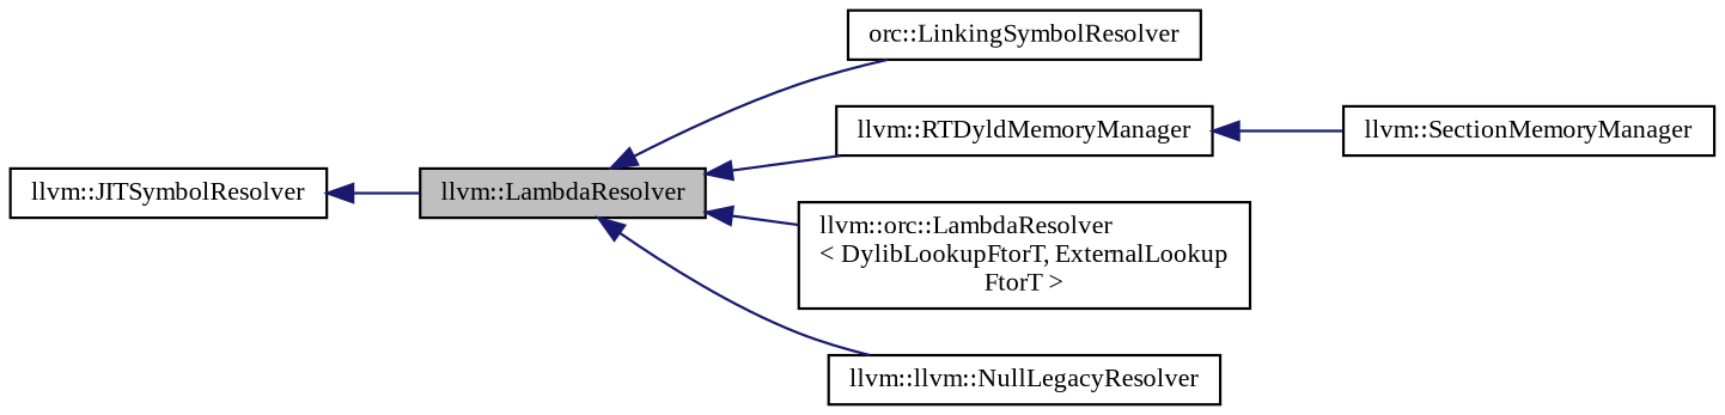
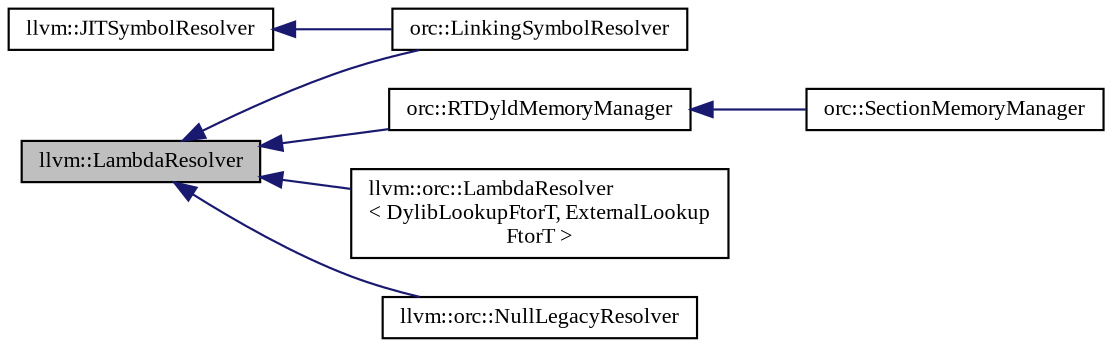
  digraph {
    fontname="Liberation Serif"
    rankdir=LR
    node [color=black fontname="Liberation Serif" fontsize=10 shape=box]
    edge [color=midnightblue dir=back fontname="Liberation Serif" fontsize=10 labelfontname=Helvetica labelfontsize=10 style=solid]
    n1 [fillcolor=grey75 fontcolor=black height=0.2 label="llvm::LambdaResolver" style=filled width=0.4]
    n2 [height=0.2 label="orc::LinkingSymbolResolver" width=0.4]
-   n3 [height=0.2 label="llvm::RTDyldMemoryManager" width=0.4]
+   n3 [height=0.2 label="orc::RTDyldMemoryManager" width=0.4]
    n4 [height=0.2 label="llvm::orc::LambdaResolver\l\< DylibLookupFtorT, ExternalLookup\lFtorT \>" width=0.4]
-   n5 [height=0.2 label="llvm::llvm::NullLegacyResolver" width=0.4]
-   n6 [height=0.2 label="llvm::SectionMemoryManager" width=0.4]
+   n5 [height=0.2 label="llvm::orc::NullLegacyResolver" width=0.4]
+   n6 [height=0.2 label="orc::SectionMemoryManager" width=0.4]
    n7 [height=0.2 label="llvm::JITSymbolResolver" width=0.4]
    n1 -> n2
    n1 -> n3
    n1 -> n4
    n1 -> n5
    n3 -> n6
-   n7 -> n1
+   n7 -> n2
  }
